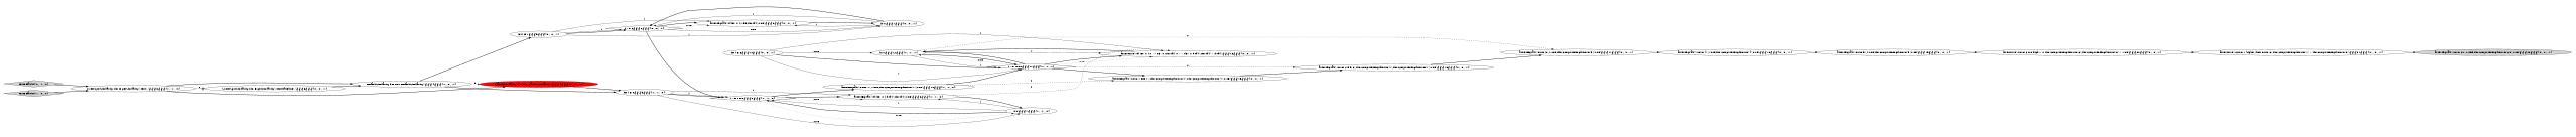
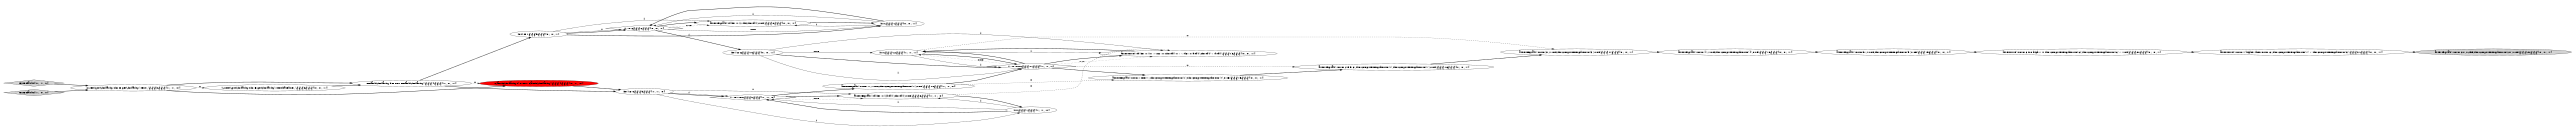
  digraph {
    rankdir=LR
    node [fillcolor=white shape=ellipse style=filled]
    edge [style=bold]
    n1 [fillcolor=lightgray label="assertEquals(\"norm 20\",0.25F,sim.computeLengthNorm(20),0.0F)@@@22@@@['0', '0', '1']"]
    n2 [label="i++@@@12@@@['1', '1', '1']"]
    n3 [label="assertTrue(\"tf: i=\" + i + \" : s=\" + sim.tf(i) + \" < d=\" + d.tf(i),sim.tf(i) < d.tf(i))@@@13@@@['0', '0', '1']"]
    n4 [label="i <= 1000@@@11@@@['1', '1', '1']" shape=diamond]
    n5 [label="assertEquals(\"norm 3\",1.00F,sim.computeLengthNorm(3),0.0F)@@@17@@@['0', '0', '1']"]
    n6 [label="assertEquals(\"norm 2 == 6\",sim.computeLengthNorm(1),sim.computeLengthNorm(7),0.0F)@@@16@@@['0', '0', '1']"]
    n7 [label="assertEquals(\"norm 1 == 7\",sim.computeLengthNorm(1),sim.computeLengthNorm(7),0.0F)@@@15@@@['0', '0', '1']"]
    n8 [label="assertEquals(\"norm 4\",1.00F,sim.computeLengthNorm(4),0.0F)@@@18@@@['0', '0', '1']"]
    n9 [label="assertEquals(\"norm 5\",1.00F,sim.computeLengthNorm(5),0.0F)@@@19@@@['0', '0', '1']"]
    n10 [label="assertTrue(\"norm 6 too high: \" + sim.computeLengthNorm(6),sim.computeLengthNorm(6) < 1.0F)@@@20@@@['0', '0', '1']"]
    n11 [label="assertTrue(\"norm 7 higher then norm 6\",sim.computeLengthNorm(7) < sim.computeLengthNorm(6))@@@21@@@['0', '0', '1']"]
    n12 [label="i <= 6@@@6@@@['0', '0', '1']" shape=diamond]
    n13 [label="int i = 6@@@10@@@['0', '0', '1']"]
    n14 [label="assertEquals(\"tf i=\" + i,1.5F,sim.tf(i),0.0F)@@@8@@@['0', '0', '1']"]
    n15 [label="i++@@@7@@@['0', '0', '1']"]
    n16 [label="int i = 0@@@5@@@['1', '1', '0']"]
    n17 [label="assertEquals(\"tf: i=\" + i,d.tf(i),sim.tf(i),0.0F)@@@8@@@['1', '1', '0']"]
    n18 [label="i++@@@7@@@['1', '1', '0']"]
    n19 [label="i <= 1000@@@6@@@['1', '1', '0']" shape=diamond]
    n20 [label="int i = 1@@@5@@@['0', '0', '1']"]
    n21 [label="assertEquals(\"norm 1\",1.00F,sim.computeLengthNorm(1),0.0F)@@@10@@@['1', '1', '0']"]
    n22 [fillcolor=red label="ClassicSimilarity d = new ClassicSimilarity()@@@4@@@['0', '1', '0']"]
    n23 [fillcolor=lightgray label="testDefaults['0', '1', '0']" shape=diamond]
    n24 [label="SweetSpotSimilarity sim = getSimilarity(\"text\",)@@@3@@@['1', '1', '0']"]
    n25 [label="SweetSpotSimilarity sim = getSimilarity(\"text_baseline\",)@@@3@@@['0', '0', '1']"]
    n26 [label="DefaultSimilarity d = new DefaultSimilarity()@@@4@@@['1', '0', '1']"]
    n27 [fillcolor=lightgray label="testDefaults['1', '0', '0']" shape=diamond]
    n2 -> n3 [label=i style=solid]
    n2 -> n4 [label=i style=solid]
    n2 -> n4
    n2 -> n5 [label=0 style=dashed]
    n3 -> n2
    n4 -> n2
    n4 -> n2 [label=true style=dotted]
    n4 -> n3 [label=true style=dotted]
    n4 -> n3
    n4 -> n6 [label=0 style=dashed]
    n4 -> n7
    n5 -> n8
    n6 -> n5
    n7 -> n6
    n8 -> n9
    n9 -> n10
    n10 -> n11
    n11 -> n1
-   n12 -> n19
+   n12 -> n13
    n12 -> n14 [label=true style=dotted]
    n12 -> n14
    n12 -> n15 [label=true style=solid]
    n13 -> n2 [label=true style=solid]
    n13 -> n3 [label=i style=solid]
    n13 -> n4 [label=i style=solid]
    n13 -> n4
    n14 -> n15
    n15 -> n12
    n15 -> n12 [label=i style=solid]
    n15 -> n14 [label=i style=solid]
    n16 -> n17 [label=i style=solid]
-   n16 -> n18 [label=true style=solid]
+   n16 -> n18 [label=i style=solid]
    n16 -> n19 [label=i style=solid]
    n16 -> n19
    n17 -> n3 [label=0 style=dashed]
    n17 -> n18
    n18 -> n17 [label=i style=solid]
    n18 -> n19
    n18 -> n19 [label=i style=solid]
    n19 -> n17
    n19 -> n17 [label=true style=dotted]
-   n19 -> n18 [label=true style=dotted]
    n19 -> n21
    n20 -> n12
    n20 -> n12 [label=i style=solid]
    n20 -> n14 [label=i style=solid]
-   n20 -> n15 [label=i style=solid]
+   n20 -> n15 [label=i]
    n21 -> n4
    n21 -> n7 [label=0 style=dashed]
    n22 -> n16
    n23 -> n24
    n24 -> n22
    n24 -> n25 [label=0 style=dashed]
    n24 -> n26
    n25 -> n26
    n26 -> n16
    n26 -> n20
    n26 -> n22 [label=0 style=dashed]
    n27 -> n24
  }
